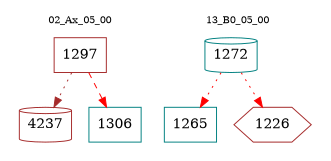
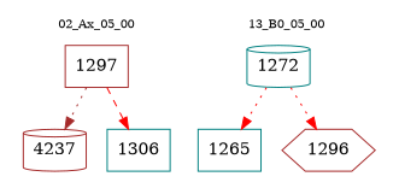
  digraph {
    node [color=brown shape=box]
    edge [color=red style=dotted]
    n1 [label=1297]
    n2 [label=4237 shape=cylinder]
    n3 [color=teal label=1306]
    n4 [color=teal label=1272 shape=cylinder]
    n5 [color=teal label=1265]
-   n6 [label=1226 shape=hexagon]
+   n6 [label=1296 shape=hexagon]
    subgraph cluster_1 {
      color=white
      fontsize=10
      label="02_Ax_05_00"
      n1
      n2
      n3
    }
    subgraph cluster_2 {
      color=white
      fontsize=10
      label="13_B0_05_00"
      n4
      n5
      n6
    }
    n1 -> n2 [color=brown]
    n1 -> n3 [style=dashed]
    n4 -> n5
    n4 -> n6
  }
